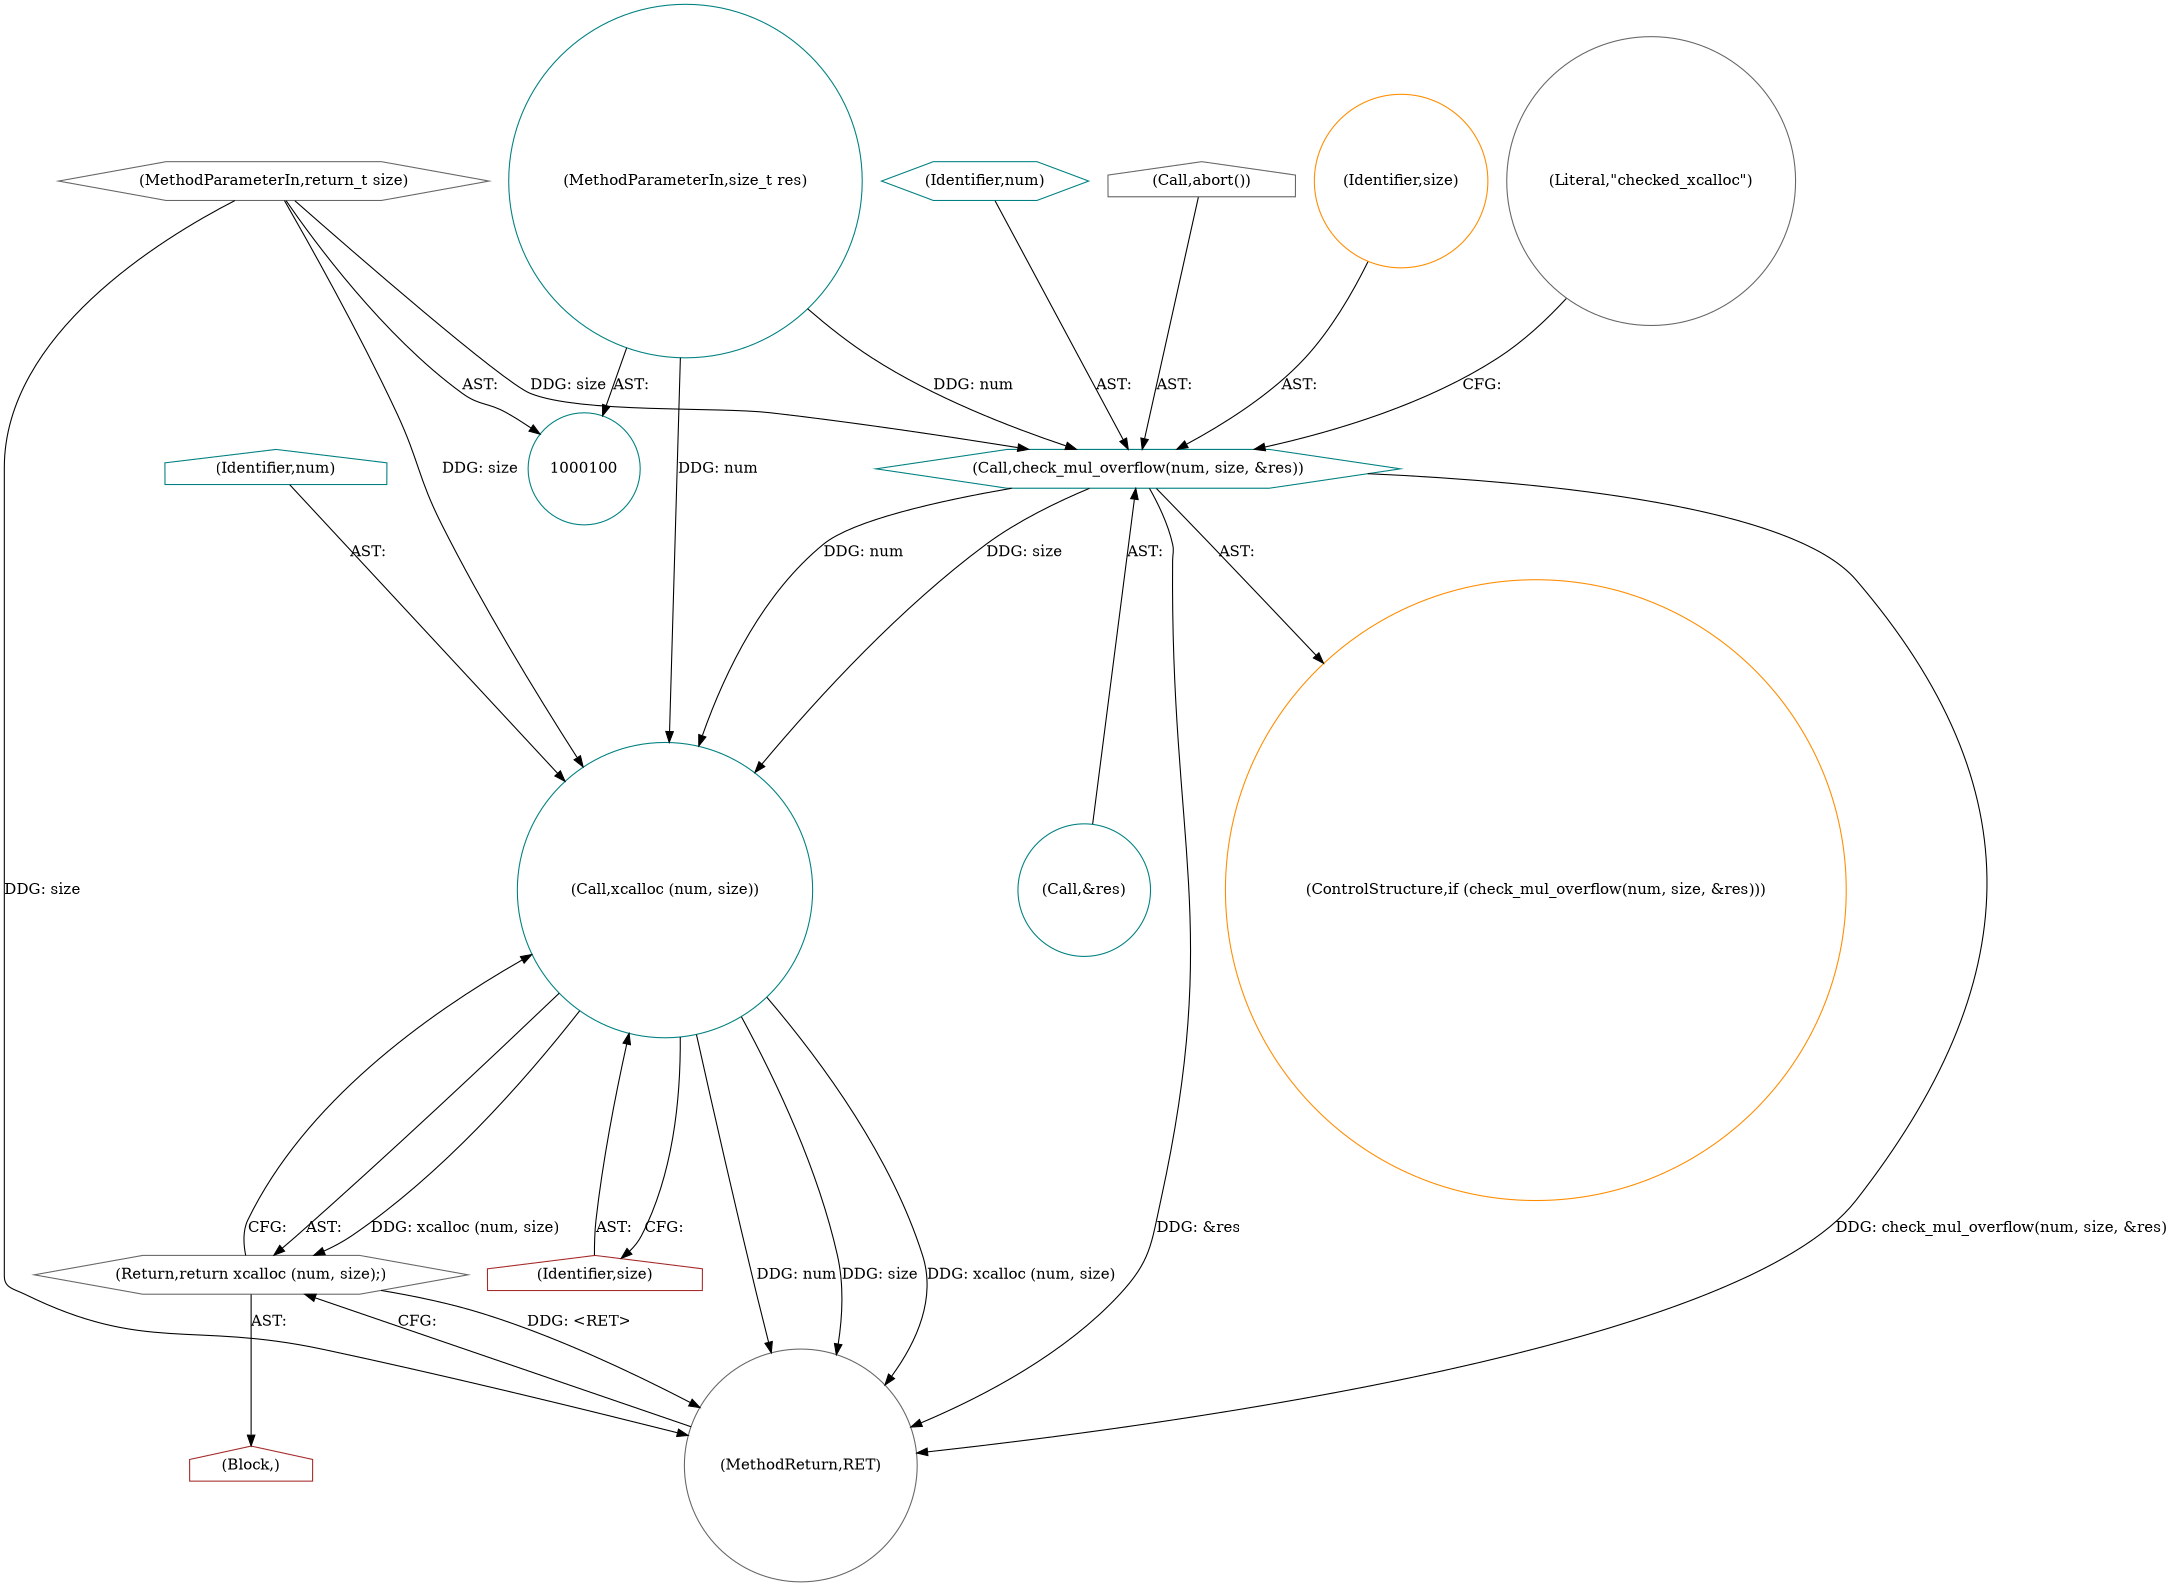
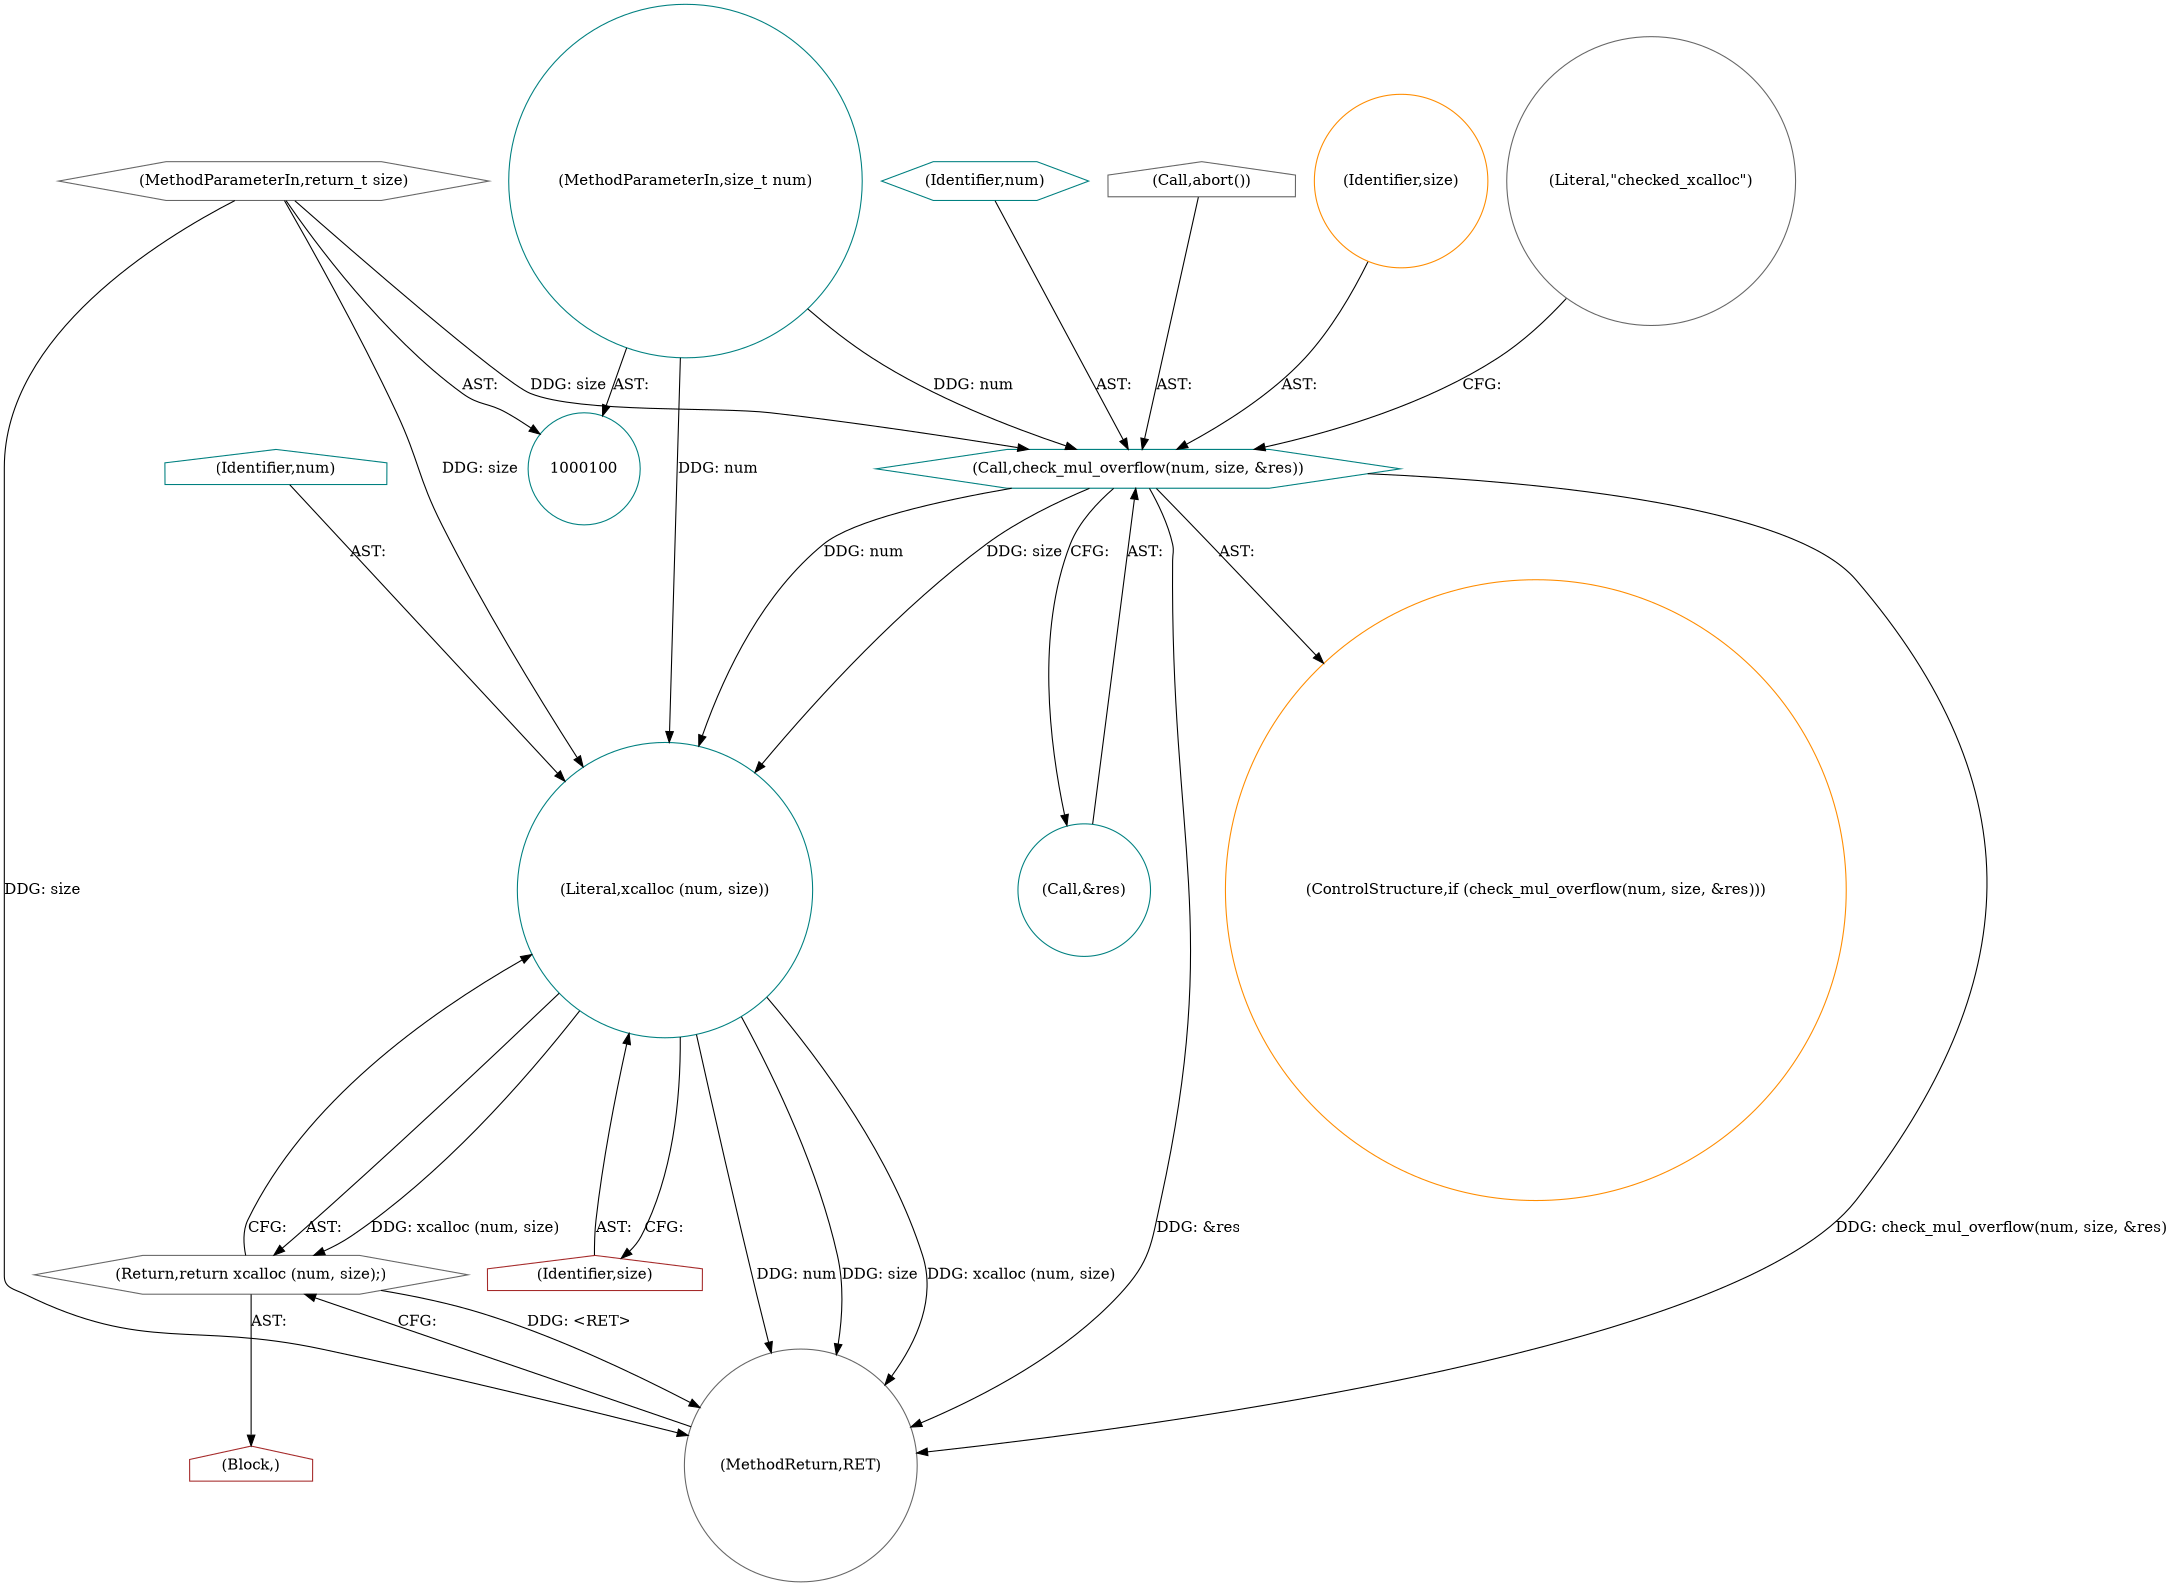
  digraph {
    node [color=teal shape=circle]
-   n1 [label="(Call,xcalloc (num, size))"]
+   n1 [label="(Literal,xcalloc (num, size))"]
    n2 [color=gray40 label="(Return,return xcalloc (num, size);)" shape=hexagon]
    n3 [color=gray40 label="(MethodReturn,RET)"]
    n4 [color=brown label="(Identifier,size)" shape=house]
    n5 [color=brown label="(Block,)" shape=house]
    n6 [label="(Call,check_mul_overflow(num, size, &res))" shape=hexagon]
    n7 [label="(Call,&res)"]
    n8 [color=darkorange label="(ControlStructure,if (check_mul_overflow(num, size, &res)))"]
-   n9 [label="(MethodParameterIn,size_t res)"]
+   n9 [label="(MethodParameterIn,size_t num)"]
    1000100
    n11 [color=gray40 label="(MethodParameterIn,return_t size)" shape=hexagon]
    n12 [color=gray40 label="(Call,abort())" shape=house]
    n13 [color=darkorange label="(Identifier,size)"]
    n14 [color=gray40 label="(Literal,\"checked_xcalloc\")"]
    n15 [label="(Identifier,num)" shape=house]
    n16 [label="(Identifier,num)" shape=hexagon]
    n1 -> n2 [label="AST: "]
    n1 -> n2 [label="DDG: xcalloc (num, size)"]
    n1 -> n3 [label="DDG: num"]
    n1 -> n3 [label="DDG: size"]
    n1 -> n3 [label="DDG: xcalloc (num, size)"]
    n1 -> n4 [label="CFG: "]
    n2 -> n1 [label="CFG: "]
    n2 -> n3 [label="DDG: <RET>"]
    n2 -> n5 [label="AST: "]
    n3 -> n2 [label="CFG: "]
    n4 -> n1 [label="AST: "]
    n6 -> n1 [label="DDG: num"]
    n6 -> n1 [label="DDG: size"]
    n6 -> n3 [label="DDG: check_mul_overflow(num, size, &res)"]
    n6 -> n3 [label="DDG: &res"]
+   n6 -> n7 [label="CFG: "]
    n6 -> n8 [label="AST: "]
    n7 -> n6 [label="AST: "]
    n9 -> n1 [label="DDG: num"]
    n9 -> n6 [label="DDG: num"]
    n9 -> 1000100 [label="AST: "]
    n11 -> n1 [label="DDG: size"]
    n11 -> n3 [label="DDG: size"]
    n11 -> n6 [label="DDG: size"]
    n11 -> 1000100 [label="AST: "]
    n12 -> n6 [label="AST: "]
    n13 -> n6 [label="AST: "]
    n14 -> n6 [label="CFG: "]
    n15 -> n1 [label="AST: "]
    n16 -> n6 [label="AST: "]
  }
